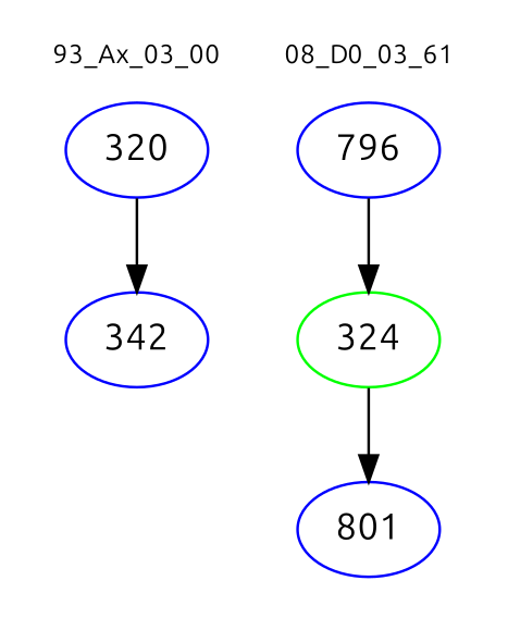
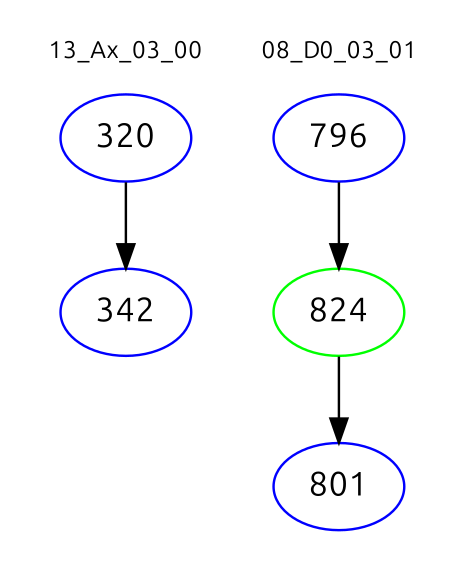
  digraph {
    fontname=Ubuntu
    node [color=blue fontname=Ubuntu]
    edge [color=black fontname=Ubuntu]
    n1 [label=320]
    n2 [label=342]
    n3 [label=796]
    n4 [label=801]
-   n5 [color=green label=324]
+   n5 [color=green label=824]
    subgraph cluster_1 {
      color=white
      fontsize=10
-     label="93_Ax_03_00"
+     label="13_Ax_03_00"
      n1
      n2
    }
    subgraph cluster_2 {
      color=white
      fontsize=10
-     label="08_D0_03_61"
+     label="08_D0_03_01"
      n3
      n4
      n5
    }
    n1 -> n2
    n3 -> n5
    n5 -> n4
  }
